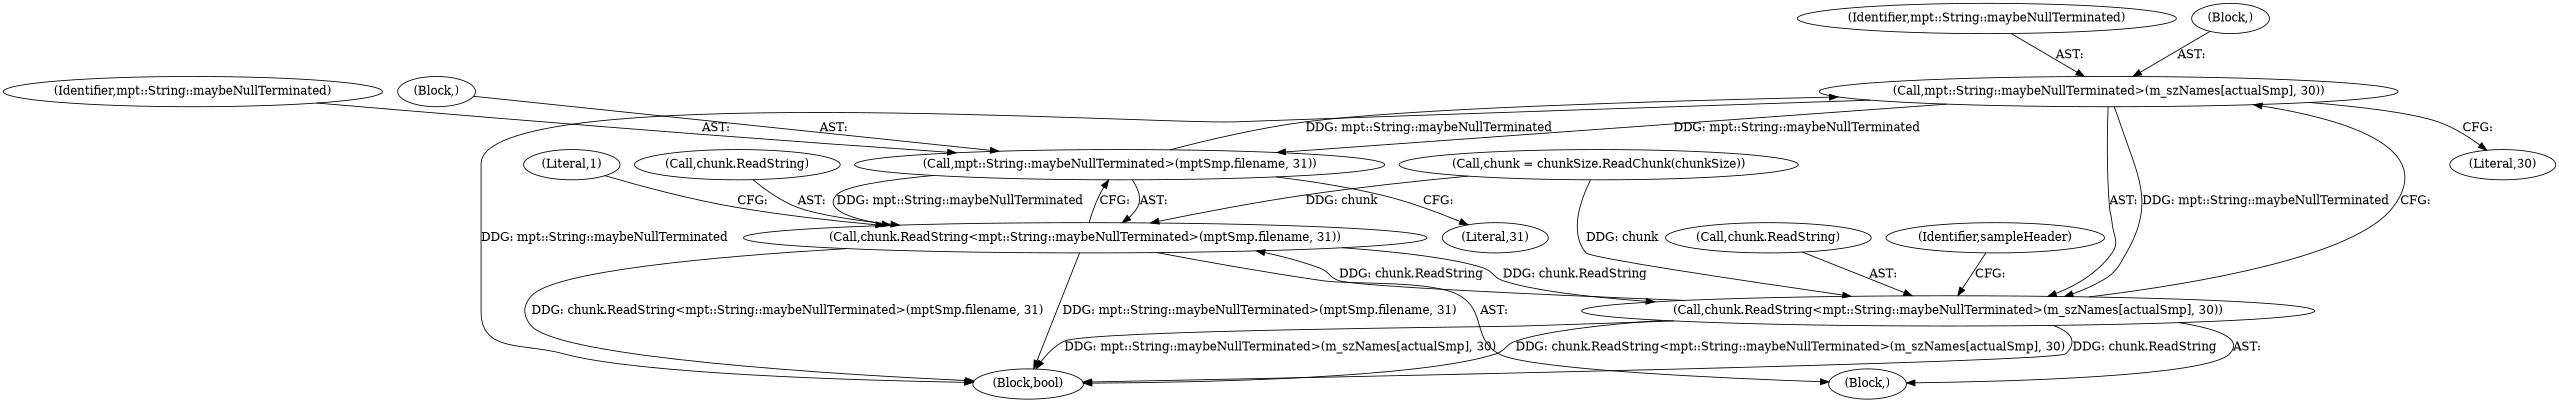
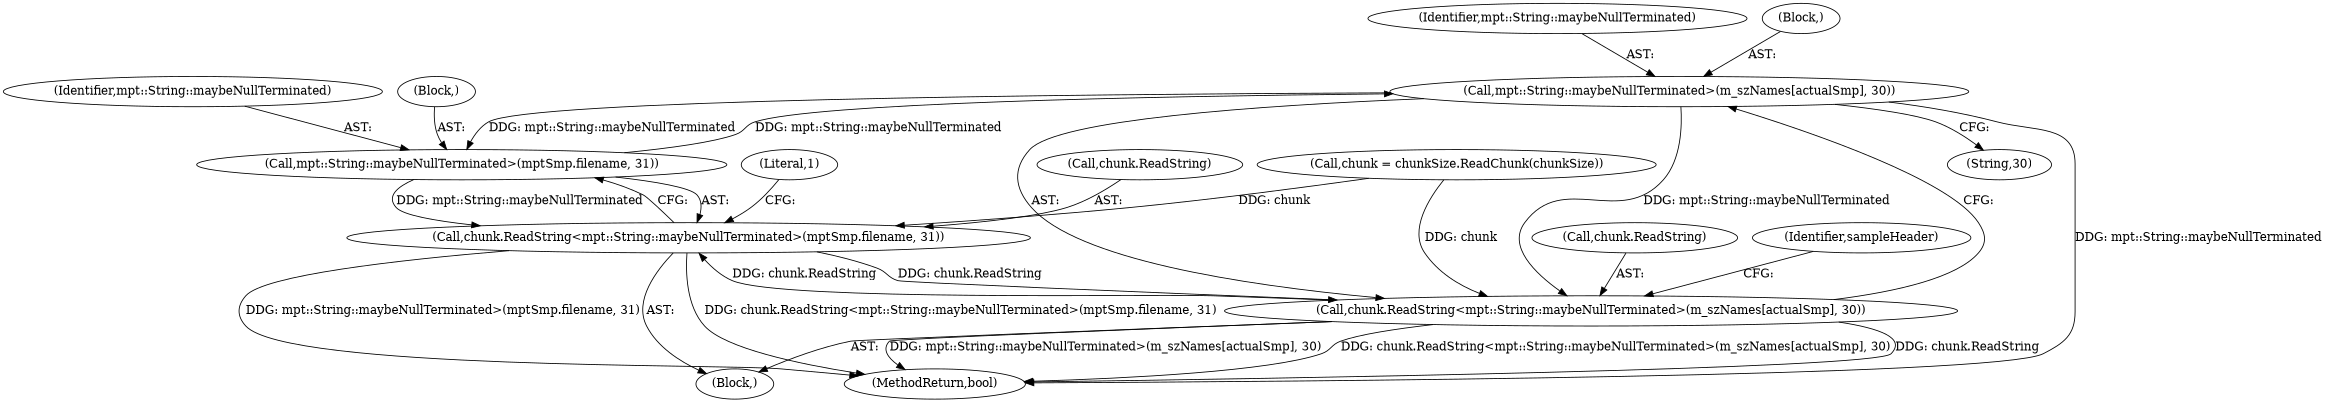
  digraph {
    fontname="DejaVu Serif"
    node [fontname="DejaVu Serif"]
    edge [fontname="DejaVu Serif"]
    n1 [label="(Call,mpt::String::maybeNullTerminated>(m_szNames[actualSmp], 30))"]
    n2 [label="(Call,mpt::String::maybeNullTerminated>(mptSmp.filename, 31))"]
    n3 [label="(Call,chunk.ReadString<mpt::String::maybeNullTerminated>(m_szNames[actualSmp], 30))"]
-   n4 [label="(Block,bool)"]
-   n5 [label="(Literal,30)"]
+   n4 [label="(MethodReturn,bool)"]
+   n5 [label="(String,30)"]
    n6 [label="(Call,chunk.ReadString<mpt::String::maybeNullTerminated>(mptSmp.filename, 31))"]
-   n7 [label="(Literal,31)"]
    n8 [label="(Block,)"]
    n9 [label="(Literal,1)"]
    n10 [label="(Identifier,mpt::String::maybeNullTerminated)"]
    n11 [label="(Identifier,mpt::String::maybeNullTerminated)"]
    n12 [label="(Block,)"]
    n13 [label="(Call,chunk = chunkSize.ReadChunk(chunkSize))"]
    n14 [label="(Call,chunk.ReadString)"]
    n15 [label="(Call,chunk.ReadString)"]
    n16 [label="(Block,)"]
    n17 [label="(Identifier,sampleHeader)"]
    n1 -> n2 [label="DDG: mpt::String::maybeNullTerminated"]
    n1 -> n3 [label="AST: "]
    n1 -> n3 [label="DDG: mpt::String::maybeNullTerminated"]
    n1 -> n4 [label="DDG: mpt::String::maybeNullTerminated"]
    n1 -> n5 [label="CFG: "]
    n2 -> n1 [label="DDG: mpt::String::maybeNullTerminated"]
    n2 -> n6 [label="AST: "]
    n2 -> n6 [label="DDG: mpt::String::maybeNullTerminated"]
-   n2 -> n7 [label="CFG: "]
    n3 -> n1 [label="CFG: "]
    n3 -> n4 [label="DDG: mpt::String::maybeNullTerminated>(m_szNames[actualSmp], 30)"]
    n3 -> n4 [label="DDG: chunk.ReadString<mpt::String::maybeNullTerminated>(m_szNames[actualSmp], 30)"]
    n3 -> n4 [label="DDG: chunk.ReadString"]
    n3 -> n6 [label="DDG: chunk.ReadString"]
    n3 -> n8 [label="AST: "]
    n6 -> n2 [label="CFG: "]
    n6 -> n3 [label="DDG: chunk.ReadString"]
    n6 -> n4 [label="DDG: chunk.ReadString<mpt::String::maybeNullTerminated>(mptSmp.filename, 31)"]
    n6 -> n4 [label="DDG: mpt::String::maybeNullTerminated>(mptSmp.filename, 31)"]
    n6 -> n8 [label="AST: "]
    n9 -> n6 [label="CFG: "]
    n10 -> n1 [label="AST: "]
    n11 -> n2 [label="AST: "]
    n12 -> n2 [label="AST: "]
    n13 -> n3 [label="DDG: chunk"]
    n13 -> n6 [label="DDG: chunk"]
    n14 -> n3 [label="AST: "]
    n15 -> n6 [label="AST: "]
    n16 -> n1 [label="AST: "]
    n17 -> n3 [label="CFG: "]
  }
